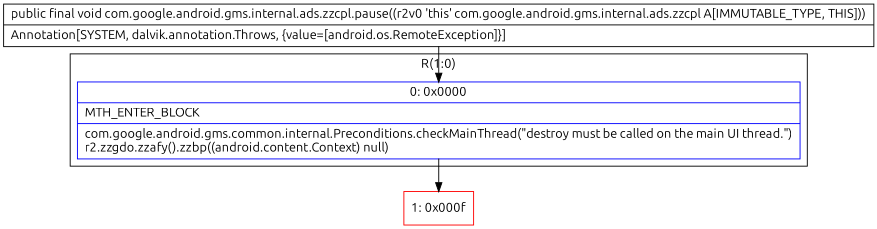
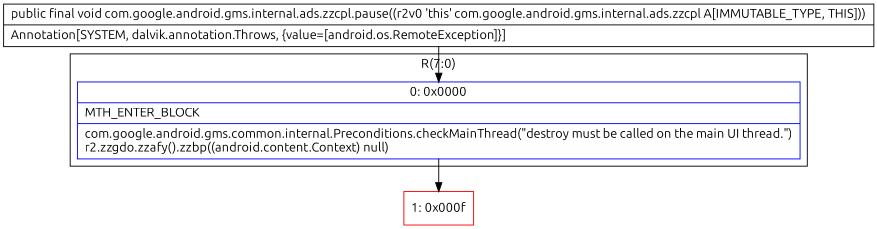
  digraph {
    fontname=Ubuntu
    node [shape=record fontname=Ubuntu]
    edge [fontname=Ubuntu]
    n1 [color=blue label="{0\:\ 0x0000|MTH_ENTER_BLOCK\l|com.google.android.gms.common.internal.Preconditions.checkMainThread(\"destroy must be called on the main UI thread.\")\lr2.zzgdo.zzafy().zzbp((android.content.Context) null)\l}"]
    n2 [color=red label="{1\:\ 0x000f}"]
    n3 [label="{public final void com.google.android.gms.internal.ads.zzcpl.pause((r2v0 'this' com.google.android.gms.internal.ads.zzcpl A[IMMUTABLE_TYPE, THIS]))  | Annotation[SYSTEM, dalvik.annotation.Throws, \{value=[android.os.RemoteException]\}]\l}"]
    subgraph cluster_1 {
-     label="R(1:0)"
+     label="R(7:0)"
      n1
    }
    n1 -> n2
    n3 -> n1
  }
